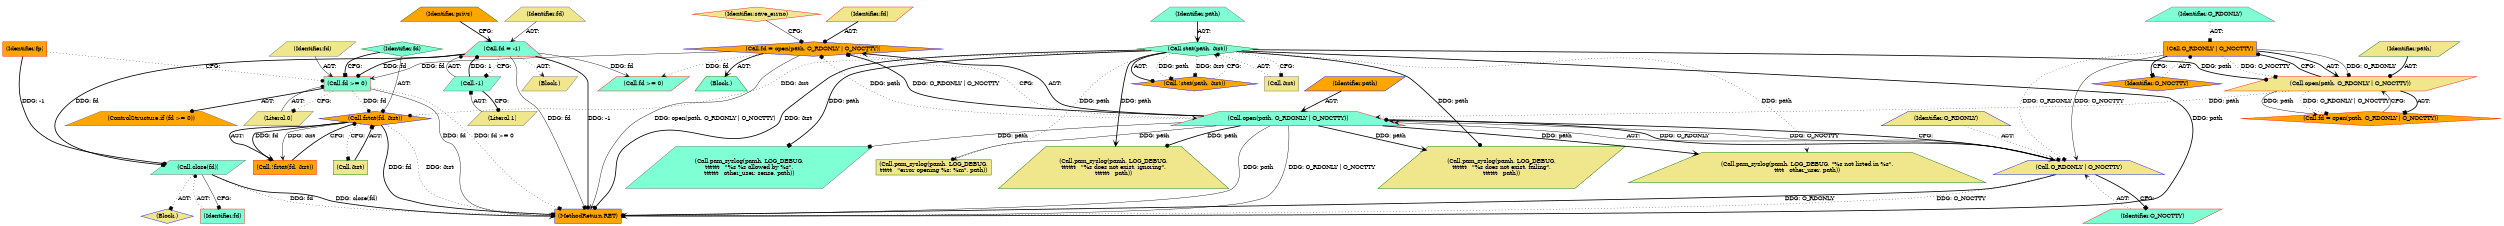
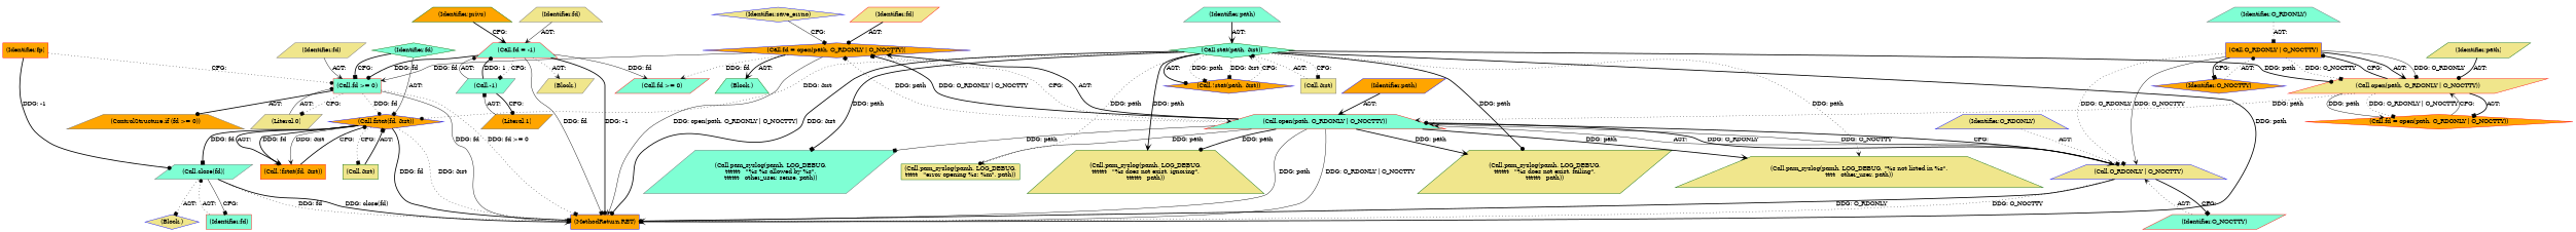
  digraph {
    fontname="DejaVu Serif"
    node [color=gray40 fillcolor=khaki fontname="DejaVu Serif" shape=parallelogram style=filled]
    edge [arrowhead=vee fontname="DejaVu Serif" style=bold]
    n1 [fillcolor=aquamarine label="(Call,close(fd))"]
    n2 [color=blue label="(Block,)" shape=diamond]
    n3 [color=red fillcolor=aquamarine label="(Identifier,fd)" shape=box]
    n4 [color=blue fillcolor=orange label="(MethodReturn,RET)" shape=box]
    n5 [color=blue fillcolor=orange label="(Call,fstat(fd, &st))" shape=diamond]
    n6 [color=red fillcolor=orange label="(Call,!fstat(fd, &st))" shape=box]
    n7 [color=darkgreen label="(Call,&st)" shape=box]
    n8 [color=red fillcolor=aquamarine label="(Call,fd >= 0)" shape=box]
    n9 [fillcolor=orange label="(ControlStructure,if (fd >= 0))" shape=trapezium]
    n10 [label="(Literal,0)"]
    n11 [color=blue fillcolor=orange label="(Call,fd = open(path, O_RDONLY | O_NOCTTY))" shape=diamond]
    n12 [color=red fillcolor=aquamarine label="(Call,open(path, O_RDONLY | O_NOCTTY))" shape=trapezium]
    n13 [color=red fillcolor=aquamarine label="(Call,fd >= 0)"]
    n14 [color=darkgreen fillcolor=aquamarine label="(Block,)" shape=trapezium]
    n15 [color=blue label="(Call,O_RDONLY | O_NOCTTY)" shape=trapezium]
    n16 [color=darkgreen label="(Call,pam_syslog(pamh, LOG_DEBUG,\n\t\t\t\t\t\t   \"%s does not exist, failing\",\n\t\t\t\t\t\t   path))"]
    n17 [fillcolor=aquamarine label="(Call,pam_syslog(pamh, LOG_DEBUG,\n\t\t\t\t\t\t   \"%s %s allowed by %s\",\n\t\t\t\t\t\t   other_user, sense, path))"]
    n18 [color=darkgreen label="(Call,pam_syslog(pamh, LOG_DEBUG,\n\t\t\t\t\t   \"error opening %s: %m\", path))" shape=box]
    n19 [color=darkgreen label="(Call,pam_syslog(pamh, LOG_DEBUG,\n\t\t\t\t\t\t   \"%s does not exist, ignoring\",\n\t\t\t\t\t\t   path))" shape=trapezium]
    n20 [color=darkgreen label="(Call,pam_syslog(pamh, LOG_DEBUG, \"%s not listed in %s\",\n\t\t\t\t   other_user, path))" shape=trapezium]
    n21 [color=red fillcolor=aquamarine label="(Identifier,O_NOCTTY)"]
    n22 [color=red label="(Call,open(path, O_RDONLY | O_NOCTTY))"]
    n23 [color=blue fillcolor=orange label="(Call,O_RDONLY | O_NOCTTY)" shape=box]
    n24 [color=red fillcolor=orange label="(Call,fd = open(path, O_RDONLY | O_NOCTTY))" shape=diamond]
    n25 [color=blue fillcolor=orange label="(Identifier,O_NOCTTY)" shape=diamond]
    n26 [color=darkgreen fillcolor=aquamarine label="(Call,stat(path, &st))" shape=diamond]
    n27 [color=blue fillcolor=orange label="(Call,!stat(path, &st))" shape=diamond]
    n28 [label="(Call,&st)" shape=box]
    n29 [color=red fillcolor=aquamarine label="(Call,fd = -1)" shape=trapezium]
    n30 [fillcolor=aquamarine label="(Call,-1)"]
    n31 [label="(Block,)"]
-   n32 [label="(Literal,1)"]
+   n32 [fillcolor=orange label="(Literal,1)"]
    n33 [color=darkgreen fillcolor=orange label="(Identifier,privs)" shape=trapezium]
    n34 [fillcolor=aquamarine label="(Identifier,O_RDONLY)" shape=trapezium]
    n35 [fillcolor=aquamarine label="(Identifier,path)" shape=trapezium]
    n36 [label="(Identifier,fd)"]
    n37 [color=blue fillcolor=orange label="(Identifier,path)"]
    n38 [color=red fillcolor=orange label="(Identifier,fp)" shape=box]
    n39 [color=blue label="(Identifier,O_RDONLY)" shape=trapezium]
    n40 [color=darkgreen fillcolor=aquamarine label="(Identifier,fd)" shape=diamond]
-   n41 [color=red label="(Identifier,save_errno)" shape=diamond]
+   n41 [color=blue label="(Identifier,save_errno)" shape=diamond]
    n42 [color=darkgreen label="(Identifier,path)"]
    n43 [label="(Identifier,fd)" shape=trapezium]
    n44 [color=red label="(Identifier,fd)"]
    n1 -> n2 [arrowhead=box label="AST: " style=dotted]
    n1 -> n3 [arrowhead=box label="CFG: " style=solid]
    n1 -> n4 [label="DDG: fd" style=dotted]
    n1 -> n4 [label="DDG: close(fd)"]
    n3 -> n1 [arrowhead=dot label="AST: " style=dotted]
-   n29 -> n1 [arrowhead=box label="DDG: fd"]
+   n5 -> n1 [arrowhead=box label="DDG: fd"]
    n5 -> n4 [arrowhead=box label="DDG: fd"]
    n5 -> n4 [arrowhead=dot label="DDG: &st" style=dotted]
    n5 -> n6 [label="AST: "]
    n5 -> n6 [arrowhead=dot label="DDG: fd"]
    n5 -> n6 [label="DDG: &st" style=solid]
    n5 -> n7 [arrowhead=box label="CFG: " style=dotted]
    n6 -> n5 [arrowhead=dot label="CFG: "]
    n7 -> n5 [arrowhead=box label="AST: "]
    n8 -> n4 [arrowhead=dot label="DDG: fd" style=solid]
    n8 -> n4 [arrowhead=box label="DDG: fd >= 0" style=dotted]
    n8 -> n5 [arrowhead=dot label="DDG: fd" style=dotted]
    n8 -> n9 [arrowhead=dot label="AST: "]
    n8 -> n10 [arrowhead=box label="CFG: " style=dotted]
    n10 -> n8 [arrowhead=dot label="AST: " style=solid]
    n11 -> n4 [label="DDG: open(path, O_RDONLY | O_NOCTTY)" style=solid]
    n11 -> n8 [label="DDG: fd" style=solid]
    n11 -> n12 [label="CFG: " style=dotted]
    n11 -> n13 [label="DDG: fd" style=dotted]
    n11 -> n14 [label="AST: "]
    n12 -> n4 [arrowhead=box label="DDG: O_RDONLY | O_NOCTTY" style=solid]
    n12 -> n4 [label="DDG: path" style=solid]
    n12 -> n11 [label="AST: "]
    n12 -> n11 [arrowhead=box label="DDG: path" style=dotted]
    n12 -> n11 [arrowhead=box label="DDG: O_RDONLY | O_NOCTTY"]
    n12 -> n15 [label="CFG: "]
    n12 -> n16 [label="DDG: path"]
    n12 -> n17 [arrowhead=box label="DDG: path" style=solid]
    n12 -> n18 [arrowhead=dot label="DDG: path" style=solid]
    n12 -> n19 [arrowhead=dot label="DDG: path"]
    n12 -> n20 [label="DDG: path"]
    n15 -> n4 [arrowhead=dot label="DDG: O_RDONLY"]
    n15 -> n4 [arrowhead=dot label="DDG: O_NOCTTY" style=dotted]
    n15 -> n12 [label="AST: " style=solid]
    n15 -> n12 [arrowhead=dot label="DDG: O_RDONLY"]
    n15 -> n12 [label="DDG: O_NOCTTY" style=solid]
    n15 -> n21 [arrowhead=box label="CFG: "]
    n21 -> n15 [label="AST: " style=dotted]
    n22 -> n12 [label="DDG: path" style=dotted]
    n22 -> n23 [arrowhead=dot label="CFG: "]
    n22 -> n24 [arrowhead=box label="AST: "]
    n22 -> n24 [label="DDG: path" style=solid]
    n22 -> n24 [arrowhead=box label="DDG: O_RDONLY | O_NOCTTY" style=dotted]
    n23 -> n15 [arrowhead=box label="DDG: O_RDONLY" style=dotted]
    n23 -> n15 [label="DDG: O_NOCTTY" style=solid]
    n23 -> n22 [label="AST: "]
    n23 -> n22 [arrowhead=box label="DDG: O_RDONLY" style=solid]
    n23 -> n22 [arrowhead=box label="DDG: O_NOCTTY" style=dotted]
    n23 -> n25 [arrowhead=box label="CFG: "]
    n24 -> n22 [label="CFG: " style=solid]
    n25 -> n23 [arrowhead=dot label="AST: " style=dotted]
    n26 -> n4 [arrowhead=dot label="DDG: &st"]
    n26 -> n4 [label="DDG: path"]
    n26 -> n5 [arrowhead=dot label="DDG: &st" style=dotted]
    n26 -> n16 [arrowhead=dot label="DDG: path"]
    n26 -> n17 [arrowhead=box label="DDG: path"]
    n26 -> n18 [label="DDG: path" style=dotted]
    n26 -> n19 [label="DDG: path"]
    n26 -> n20 [label="DDG: path" style=dotted]
    n26 -> n22 [arrowhead=dot label="DDG: path"]
    n26 -> n27 [arrowhead=dot label="AST: "]
    n26 -> n27 [arrowhead=box label="DDG: path" style=dotted]
    n26 -> n27 [arrowhead=box label="DDG: &st" style=dotted]
    n26 -> n28 [arrowhead=box label="CFG: " style=dotted]
    n27 -> n26 [label="CFG: " style=dotted]
    n28 -> n26 [arrowhead=dot label="AST: " style=dotted]
    n29 -> n4 [arrowhead=box label="DDG: fd" style=solid]
    n29 -> n4 [arrowhead=dot label="DDG: -1"]
    n29 -> n8 [arrowhead=dot label="DDG: fd"]
    n29 -> n13 [label="DDG: fd" style=solid]
    n29 -> n30 [arrowhead=box label="CFG: " style=dotted]
    n29 -> n31 [label="AST: " style=dotted]
    n30 -> n29 [arrowhead=dot label="AST: " style=solid]
    n30 -> n29 [arrowhead=dot label="DDG: 1"]
    n30 -> n32 [arrowhead=dot label="CFG: "]
    n32 -> n30 [arrowhead=box label="AST: " style=solid]
    n33 -> n29 [label="CFG: "]
    n34 -> n23 [arrowhead=box label="AST: " style=dotted]
    n35 -> n26 [label="AST: "]
    n36 -> n8 [label="AST: " style=solid]
    n37 -> n12 [label="AST: "]
    n38 -> n1 [arrowhead=dot label="DDG: -1"]
    n38 -> n8 [arrowhead=dot label="CFG: " style=dotted]
    n39 -> n15 [arrowhead=box label="AST: " style=dotted]
    n40 -> n5 [arrowhead=box label="AST: " style=solid]
    n40 -> n8 [arrowhead=box label="CFG: "]
    n41 -> n11 [arrowhead=box label="CFG: " style=solid]
    n42 -> n22 [arrowhead=dot label="AST: "]
    n43 -> n29 [label="AST: " style=solid]
    n44 -> n11 [arrowhead=dot label="AST: "]
  }
